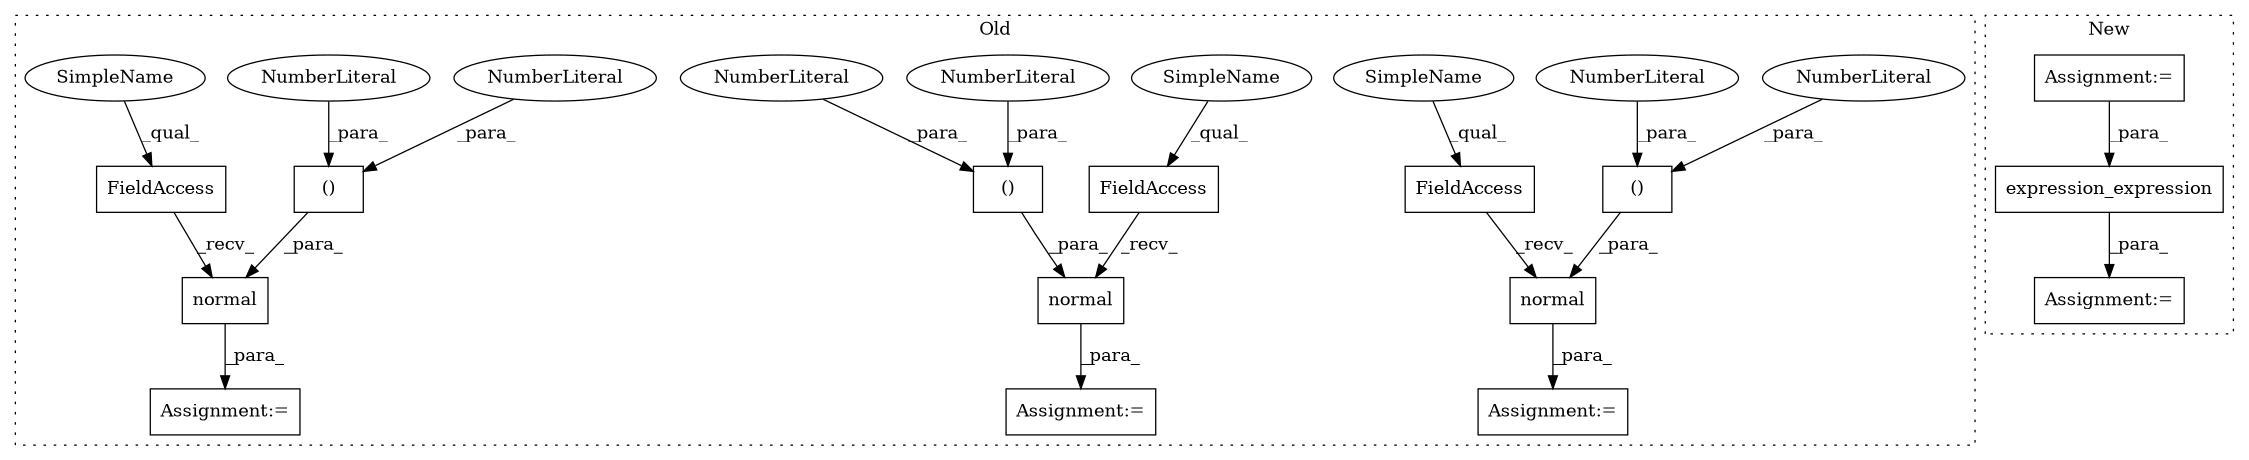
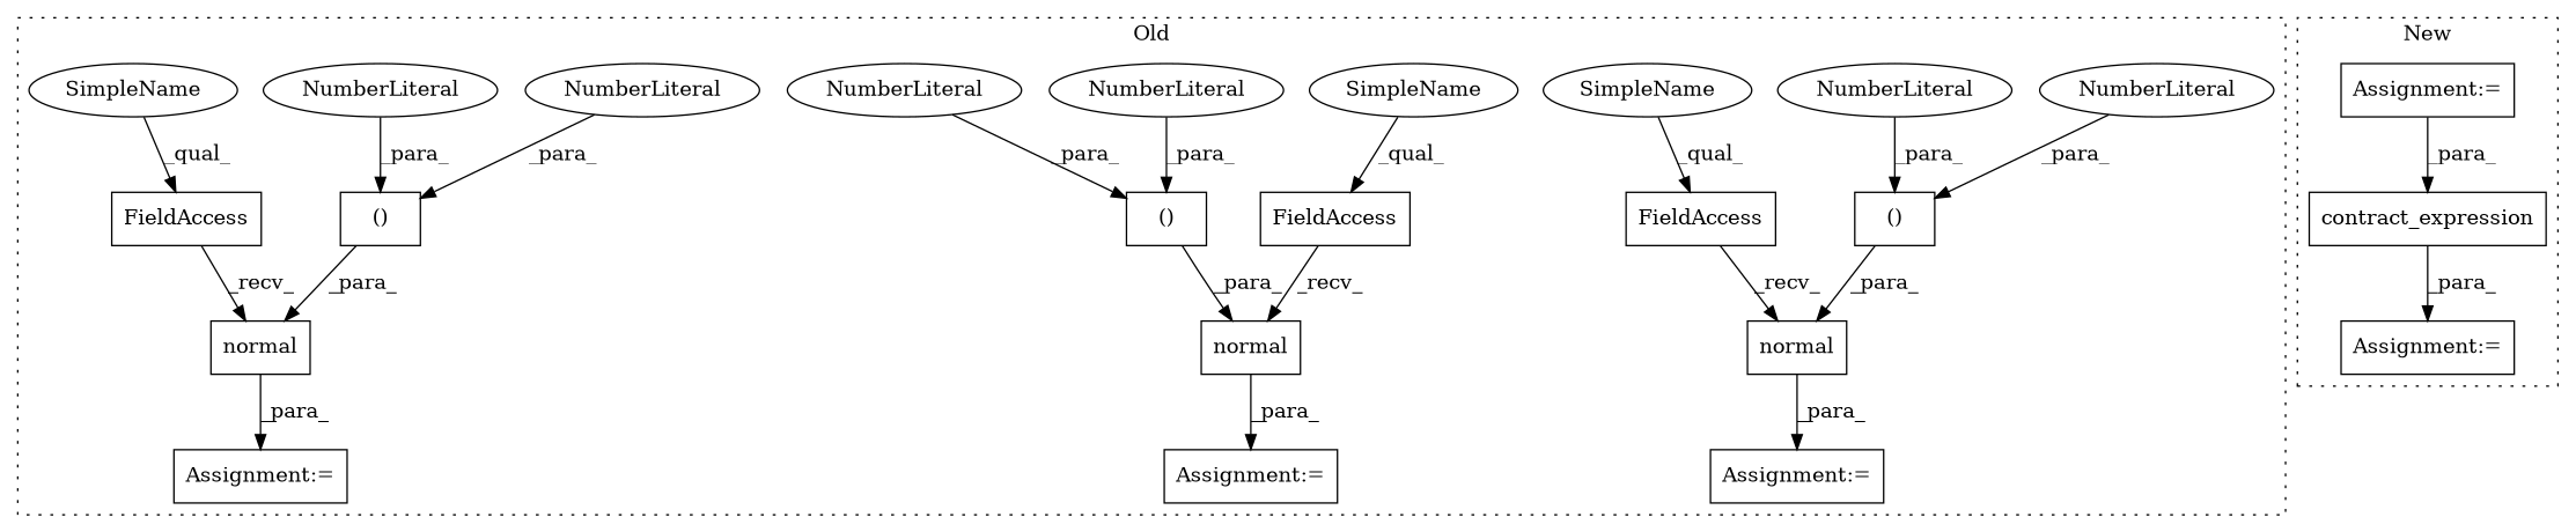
  digraph {
    node [a=34 l=1 s=798 shape=box]
    n1 [a=32 l="12,2" label=normal s="811,852"]
    n2 [a=106 l=29 label="()" s=823]
    n3 [label=NumberLiteral s=837 shape=ellipse]
    n4 [label=NumberLiteral s=851 shape=ellipse]
    n5 [a=22 l=12 label=FieldAccess]
    n6 [a=22 l=12 label=FieldAccess s=670]
    n7 [a=32 l="12,2" label=normal s="683,724"]
    n8 [a=106 l=29 label="()" s=695]
    n9 [label=NumberLiteral s=695 shape=ellipse]
    n10 [label=NumberLiteral s=709 shape=ellipse]
    n11 [a=22 l=12 label=FieldAccess s=734]
    n12 [a=32 l="12,2" label=normal s="747,788"]
    n13 [a=106 l=29 label="()" s=759]
    n14 [label=NumberLiteral s=787 shape=ellipse]
    n15 [label=NumberLiteral s=759 shape=ellipse]
    n16 [a=7 label="Assignment:=" s=797]
    n17 [a=7 label="Assignment:=" s=733]
    n18 [a=7 label="Assignment:=" s=669]
    n19 [a=42 l=5 label=SimpleName shape=ellipse]
    n20 [a=42 l=5 label=SimpleName s=734 shape=ellipse]
    n21 [a=42 l=5 label=SimpleName s=670 shape=ellipse]
-   n22 [a=32 l="20,1" label=expression_expression s="1119,1148"]
+   n22 [a=32 l="20,1" label=contract_expression s="1119,1148"]
    n23 [a=7 l=12 label="Assignment:=" s=1008]
    n24 [a=7 label="Assignment:=" s=1118]
    subgraph cluster_1 {
      label=Old
      style=dotted
      n1
      n2
      n3
      n4
      n5
      n6
      n7
      n8
      n9
      n10
      n11
      n12
      n13
      n14
      n15
      n16
      n17
      n18
      n19
      n20
      n21
    }
    subgraph cluster_2 {
      label=New
      style=dotted
      n22
      n23
      n24
    }
    n1 -> n16 [label=_para_]
    n2 -> n1 [label=_para_]
    n3 -> n2 [label=_para_]
    n4 -> n2 [label=_para_]
    n5 -> n1 [label=_recv_]
    n6 -> n7 [label=_recv_]
    n7 -> n18 [label=_para_]
    n8 -> n7 [label=_para_]
    n9 -> n8 [label=_para_]
    n10 -> n8 [label=_para_]
    n11 -> n12 [label=_recv_]
    n12 -> n17 [label=_para_]
    n13 -> n12 [label=_para_]
    n14 -> n13 [label=_para_]
    n15 -> n13 [label=_para_]
    n19 -> n5 [label=_qual_]
    n20 -> n11 [label=_qual_]
    n21 -> n6 [label=_qual_]
    n22 -> n24 [label=_para_]
    n23 -> n22 [label=_para_]
  }
